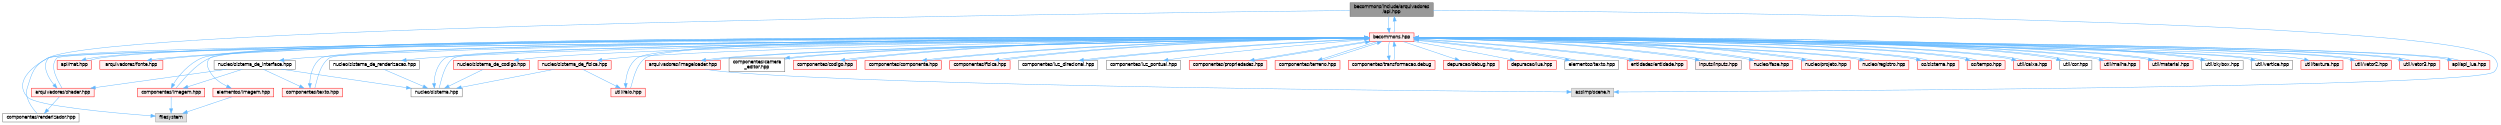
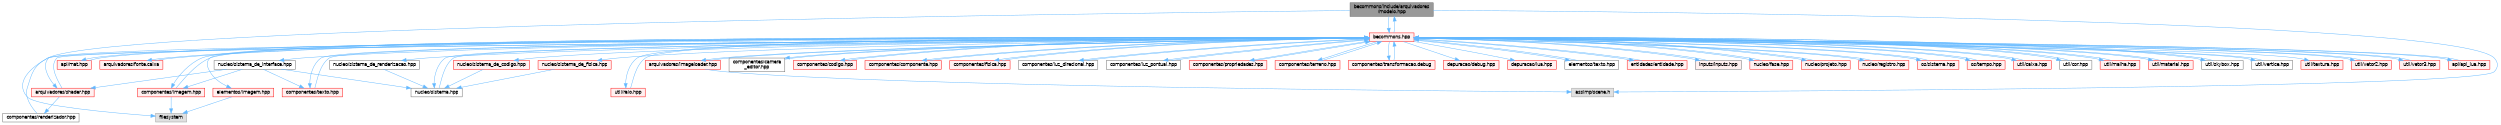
  digraph {
    node [color=red fillcolor="#FFF0F0" fontname=Helvetica fontsize=10 shape=box style=filled]
    edge [color=steelblue1 fontname=Helvetica fontsize=10 labelfontname=Helvetica labelfontsize=10 style=solid]
-   n1 [color=gray40 fillcolor=grey60 fontcolor=black height=0.2 label="becommons/include/arquivadores\l/api.hpp" width=0.4]
+   n1 [color=gray40 fillcolor=grey60 fontcolor=black height=0.2 label="becommons/include/arquivadores\l/modelo.hpp" width=0.4]
    n2 [color=grey60 fillcolor="#E0E0E0" height=0.2 label="assimp/scene.h" width=0.4]
    n3 [color=grey60 fillcolor="#E0E0E0" height=0.2 label=filesystem width=0.4]
    n4 [height=0.2 label="becommons.hpp" width=0.4]
    n5 [height=0.2 label="api/api_lua.hpp" width=0.4]
    n6 [height=0.2 label="api/mat.hpp" width=0.4]
-   n7 [height=0.2 label="arquivadores/fonte.hpp" width=0.4]
+   n7 [height=0.2 label="arquivadores/fonte.caixa" width=0.4]
    n8 [height=0.2 label="arquivadores/imageloader.hpp" width=0.4]
    n9 [height=0.2 label="arquivadores/shader.hpp" width=0.4]
    n10 [color=grey40 fillcolor=white height=0.2 label="componentes/camera\l_editor.hpp" width=0.4]
    n11 [height=0.2 label="componentes/codigo.hpp" width=0.4]
    n12 [height=0.2 label="componentes/componente.hpp" width=0.4]
    n13 [height=0.2 label="componentes/fisica.hpp" width=0.4]
    n14 [height=0.2 label="componentes/imagem.hpp" width=0.4]
    n15 [color=grey40 fillcolor=white height=0.2 label="componentes/luz_direcional.hpp" width=0.4]
    n16 [color=grey40 fillcolor=white height=0.2 label="componentes/luz_pontual.hpp" width=0.4]
    n17 [height=0.2 label="componentes/propriedades.hpp" width=0.4]
    n18 [height=0.2 label="componentes/terreno.hpp" width=0.4]
    n19 [height=0.2 label="componentes/texto.hpp" width=0.4]
    n20 [height=0.2 label="componentes/transformacao.debug" width=0.4]
    n21 [height=0.2 label="depuracao/debug.hpp" width=0.4]
    n22 [height=0.2 label="depuracao/lua.hpp" width=0.4]
    n23 [height=0.2 label="elementos/imagem.hpp" width=0.4]
    n24 [color=grey40 fillcolor=white height=0.2 label="elementos/texto.hpp" width=0.4]
    n25 [height=0.2 label="entidades/entidade.hpp" width=0.4]
    n26 [color=grey40 height=0.2 label="inputs/inputs.hpp" width=0.4]
    n27 [height=0.2 label="nucleo/fase.hpp" width=0.4]
    n28 [height=0.2 label="nucleo/projeto.hpp" width=0.4]
    n29 [height=0.2 label="nucleo/registro.hpp" width=0.4]
    n30 [color=grey40 fillcolor=white height=0.2 label="nucleo/sistema.hpp" width=0.4]
    n31 [height=0.2 label="nucleo/sistema_de_codigo.hpp" width=0.4]
    n32 [height=0.2 label="nucleo/sistema_de_fisica.hpp" width=0.4]
    n33 [height=0.2 label="util/raio.hpp" width=0.4]
    n34 [color=grey40 fillcolor=white height=0.2 label="nucleo/sistema_de_interface.hpp" width=0.4]
    n35 [color=grey40 fillcolor=white height=0.2 label="nucleo/sistema_de_renderizacao.hpp" width=0.4]
    n36 [height=0.2 label="os/sistema.hpp" width=0.4]
    n37 [height=0.2 label="os/tempo.hpp" width=0.4]
    n38 [height=0.2 label="util/caixa.hpp" width=0.4]
    n39 [color=grey40 fillcolor=white height=0.2 label="util/cor.hpp" width=0.4]
    n40 [height=0.2 label="util/malha.hpp" width=0.4]
    n41 [height=0.2 label="util/material.hpp" width=0.4]
    n42 [color=grey40 fillcolor=white height=0.2 label="util/skybox.hpp" width=0.4]
    n43 [color=grey40 fillcolor=white height=0.2 label="util/vertice.hpp" width=0.4]
    n44 [height=0.2 label="util/textura.hpp" width=0.4]
    n45 [height=0.2 label="util/vetor2.hpp" width=0.4]
    n46 [height=0.2 label="util/vetor3.hpp" width=0.4]
    n47 [color=grey40 fillcolor=white height=0.2 label="componentes/renderizador.hpp" width=0.4]
    n1 -> n2
    n1 -> n3
    n1 -> n4
    n4 -> n1
    n4 -> n5
    n4 -> n6
    n4 -> n7
    n4 -> n8
    n4 -> n9
    n4 -> n10
    n4 -> n11
    n4 -> n12
    n4 -> n13
    n4 -> n14
    n4 -> n15
    n4 -> n16
    n4 -> n17
    n4 -> n18
    n4 -> n19
    n4 -> n20
    n4 -> n21
    n4 -> n22
    n4 -> n23
    n4 -> n24
    n4 -> n25
    n4 -> n26
    n4 -> n27
    n4 -> n28
    n4 -> n29
    n4 -> n30
    n4 -> n31
    n4 -> n32
    n4 -> n33
    n4 -> n34
    n4 -> n35
    n4 -> n36
    n4 -> n37
    n4 -> n38
    n4 -> n39
    n4 -> n40
    n4 -> n41
    n4 -> n42
    n4 -> n43
    n4 -> n44
    n4 -> n45
    n4 -> n46
    n5 -> n4
    n6 -> n4
    n7 -> n4
    n8 -> n2
    n8 -> n4
    n9 -> n4
    n9 -> n47
    n10 -> n4
    n11 -> n4
    n12 -> n4
    n13 -> n4
    n14 -> n3
    n14 -> n4
    n15 -> n4
+   n16 -> n4
    n17 -> n4
    n18 -> n4
    n19 -> n4
    n20 -> n4
    n23 -> n3
    n24 -> n4
    n25 -> n4
    n26 -> n4
    n27 -> n4
    n28 -> n4
    n29 -> n4
    n30 -> n4
    n31 -> n30
    n32 -> n30
-   n32 -> n33
    n33 -> n4
    n34 -> n9
    n34 -> n14
    n34 -> n19
    n34 -> n30
    n35 -> n30
    n36 -> n4
    n37 -> n4
    n38 -> n4
    n39 -> n4
    n40 -> n4
    n41 -> n4
    n42 -> n4
    n43 -> n4
    n45 -> n4
    n46 -> n4
    n47 -> n4
  }
